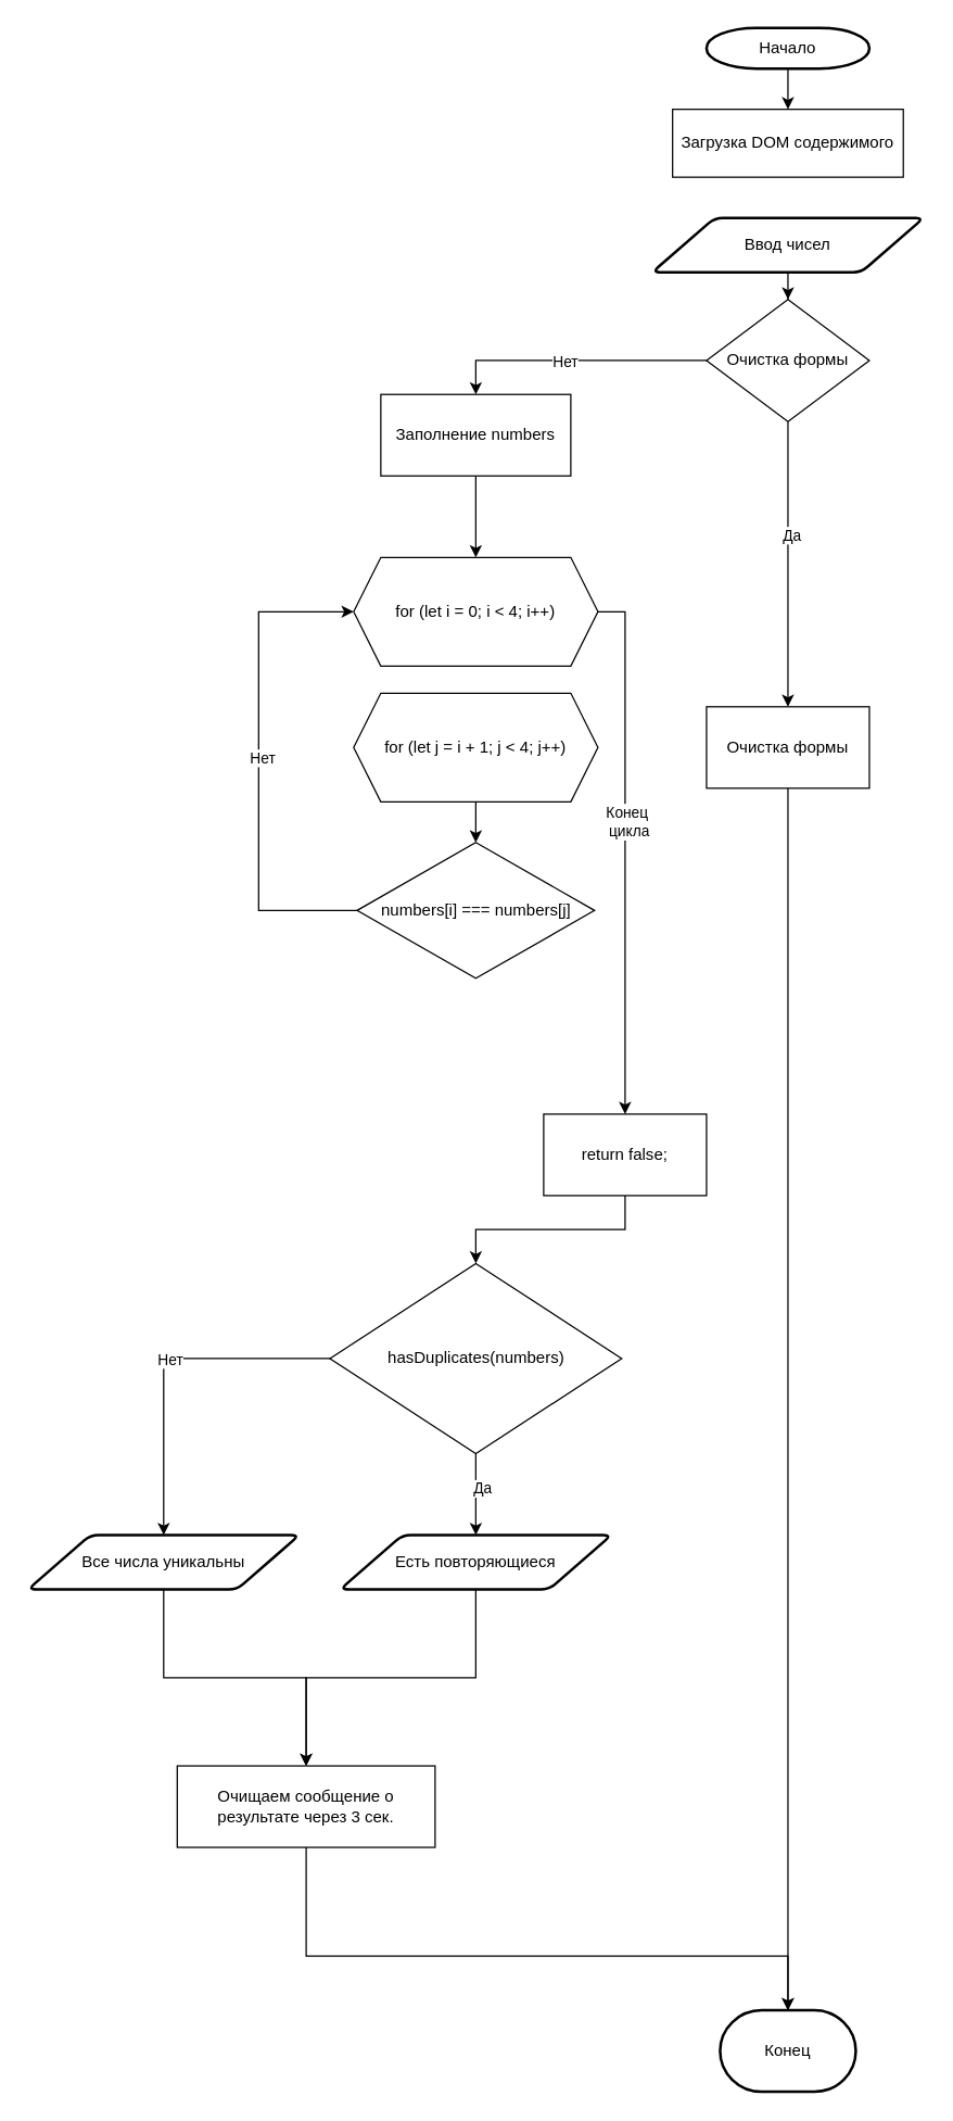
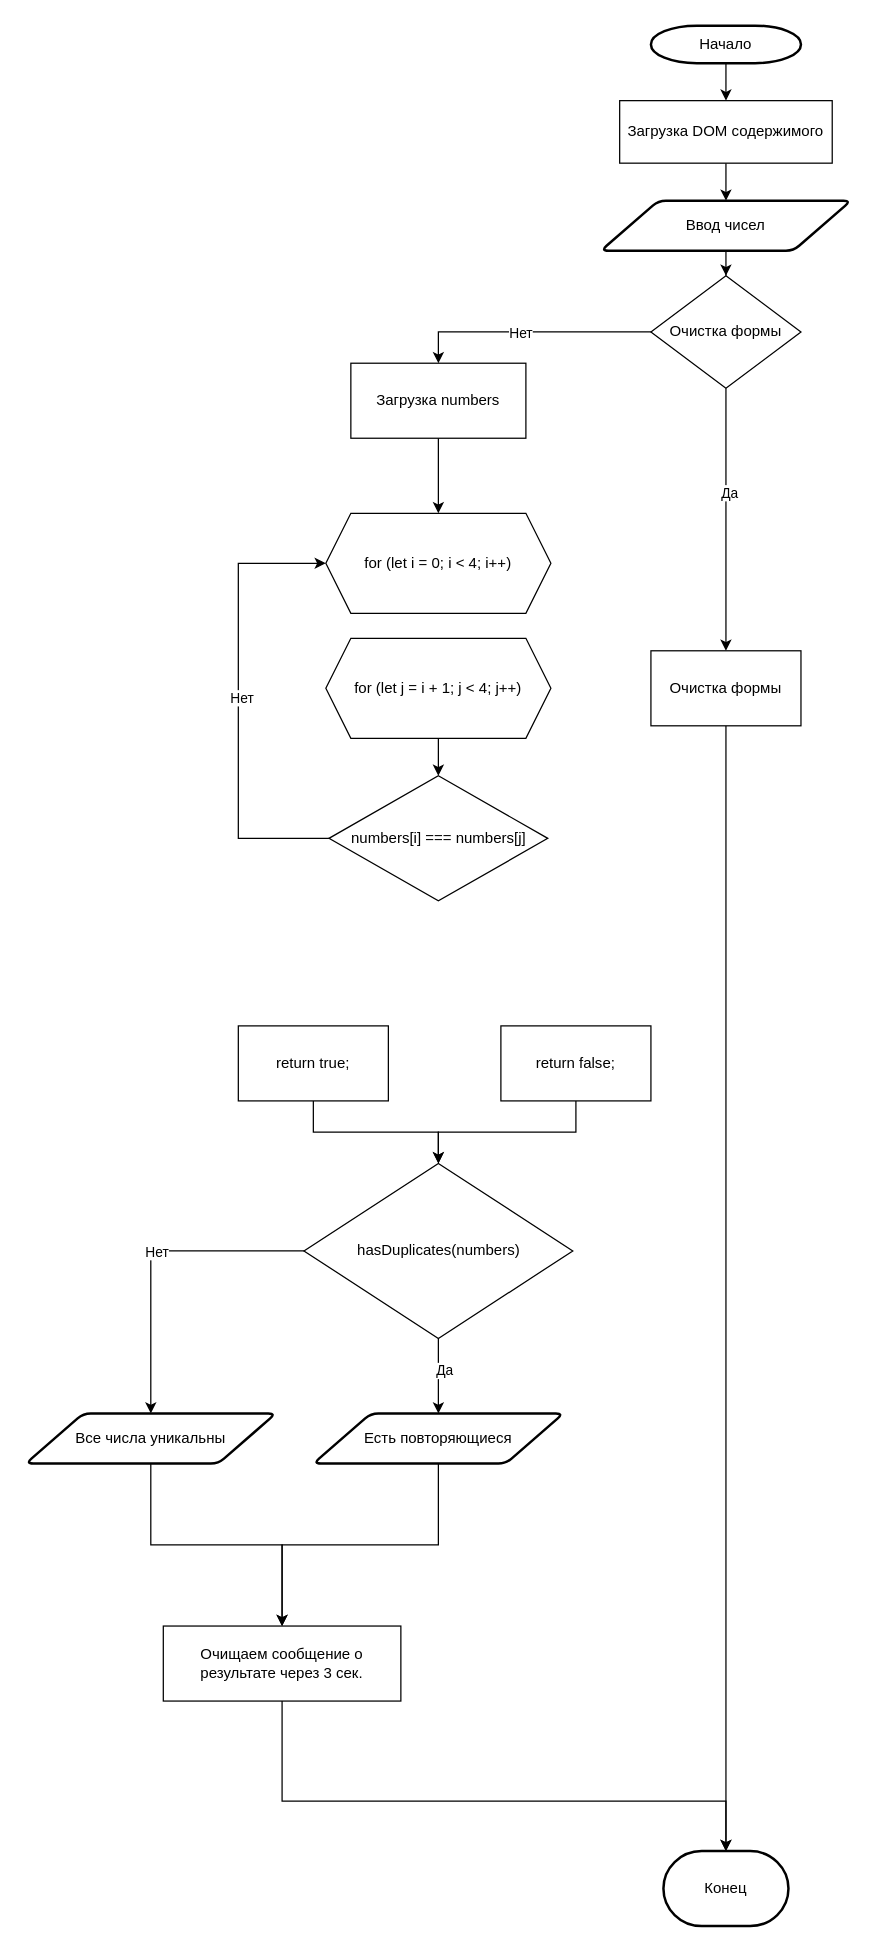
  <mxCell id="0" />
  <mxCell id="1" parent="0" />
  <mxCell id="2" value="" style="edgeStyle=orthogonalEdgeStyle;rounded=0;orthogonalLoop=1;jettySize=auto;html=1;" edge="1" parent="1" source="3" target="6"><mxGeometry relative="1" as="geometry" /></mxCell>
  <mxCell id="3" value="Начало" style="strokeWidth=2;html=1;shape=mxgraph.flowchart.terminator;whiteSpace=wrap;" vertex="1" parent="1"><mxGeometry x="520" y="20" width="120" height="30" as="geometry" /></mxCell>
  <mxCell id="4" value="Конец" style="strokeWidth=2;html=1;shape=mxgraph.flowchart.terminator;whiteSpace=wrap;" vertex="1" parent="1"><mxGeometry x="530" y="1480" width="100" height="60" as="geometry" /></mxCell>
+ <mxCell id="5" value="" style="edgeStyle=orthogonalEdgeStyle;rounded=0;orthogonalLoop=1;jettySize=auto;html=1;" edge="1" parent="1" source="6" target="8"><mxGeometry relative="1" as="geometry" /></mxCell>
  <mxCell id="6" value="Загрузка DOM содержимого" style="rounded=0;whiteSpace=wrap;html=1;" vertex="1" parent="1"><mxGeometry x="495" y="80" width="170" height="50" as="geometry" /></mxCell>
  <mxCell id="7" value="" style="edgeStyle=orthogonalEdgeStyle;rounded=0;orthogonalLoop=1;jettySize=auto;html=1;" edge="1" parent="1" source="8" target="13"><mxGeometry relative="1" as="geometry" /></mxCell>
  <mxCell id="8" value="Ввод чисел" style="shape=parallelogram;html=1;strokeWidth=2;perimeter=parallelogramPerimeter;whiteSpace=wrap;rounded=1;arcSize=12;size=0.23;" vertex="1" parent="1"><mxGeometry x="480" y="160" width="200" height="40" as="geometry" /></mxCell>
  <mxCell id="9" value="" style="edgeStyle=orthogonalEdgeStyle;rounded=0;orthogonalLoop=1;jettySize=auto;html=1;" edge="1" parent="1" source="13" target="15"><mxGeometry relative="1" as="geometry" /></mxCell>
  <mxCell id="10" value="Да" style="edgeLabel;html=1;align=center;verticalAlign=middle;resizable=0;points=[];" vertex="1" connectable="0" parent="9"><mxGeometry x="-0.214" y="2" relative="1" as="geometry"><mxPoint as="offset" /></mxGeometry></mxCell>
  <mxCell id="11" style="edgeStyle=orthogonalEdgeStyle;rounded=0;orthogonalLoop=1;jettySize=auto;html=1;entryX=0.5;entryY=0;entryDx=0;entryDy=0;" edge="1" parent="1" source="13" target="17"><mxGeometry relative="1" as="geometry" /></mxCell>
  <mxCell id="12" value="Нет" style="edgeLabel;html=1;align=center;verticalAlign=middle;resizable=0;points=[];" vertex="1" connectable="0" parent="11"><mxGeometry x="0.082" relative="1" as="geometry"><mxPoint as="offset" /></mxGeometry></mxCell>
  <mxCell id="13" value="Очистка формы" style="rhombus;whiteSpace=wrap;html=1;" vertex="1" parent="1"><mxGeometry x="520" y="220" width="120" height="90" as="geometry" /></mxCell>
  <mxCell id="14" value="" style="edgeStyle=orthogonalEdgeStyle;rounded=0;orthogonalLoop=1;jettySize=auto;html=1;" edge="1" parent="1" source="15" target="4"><mxGeometry relative="1" as="geometry" /></mxCell>
  <mxCell id="15" value="Очистка формы" style="rounded=0;whiteSpace=wrap;html=1;" vertex="1" parent="1"><mxGeometry x="520" y="520" width="120" height="60" as="geometry" /></mxCell>
  <mxCell id="16" value="" style="edgeStyle=orthogonalEdgeStyle;rounded=0;orthogonalLoop=1;jettySize=auto;html=1;" edge="1" parent="1" source="17" target="20"><mxGeometry relative="1" as="geometry" /></mxCell>
- <mxCell id="17" value="Заполнение numbers" style="whiteSpace=wrap;html=1;" vertex="1" parent="1"><mxGeometry x="280" y="290" width="140" height="60" as="geometry" /></mxCell>
- <mxCell id="18" style="edgeStyle=orthogonalEdgeStyle;rounded=0;orthogonalLoop=1;jettySize=auto;html=1;entryX=0.5;entryY=0;entryDx=0;entryDy=0;" edge="1" parent="1" source="20" target="27"><mxGeometry relative="1" as="geometry"><Array as="points"><mxPoint x="460" y="450" /></Array></mxGeometry></mxCell>
- <mxCell id="19" value="Конец&amp;nbsp;&lt;br&gt;цикла" style="edgeLabel;html=1;align=center;verticalAlign=middle;resizable=0;points=[];" vertex="1" connectable="0" parent="18"><mxGeometry x="-0.11" y="2" relative="1" as="geometry"><mxPoint as="offset" /></mxGeometry></mxCell>
+ <mxCell id="17" value="Загрузка numbers" style="whiteSpace=wrap;html=1;" vertex="1" parent="1"><mxGeometry x="280" y="290" width="140" height="60" as="geometry" /></mxCell>
  <mxCell id="20" value="for (let i = 0; i &amp;lt; 4; i++)" style="shape=hexagon;perimeter=hexagonPerimeter2;whiteSpace=wrap;html=1;fixedSize=1;" vertex="1" parent="1"><mxGeometry x="260" y="410" width="180" height="80" as="geometry" /></mxCell>
  <mxCell id="21" value="" style="edgeStyle=orthogonalEdgeStyle;rounded=0;orthogonalLoop=1;jettySize=auto;html=1;" edge="1" parent="1" source="22" target="25"><mxGeometry relative="1" as="geometry" /></mxCell>
  <mxCell id="22" value="for (let j = i + 1; j &amp;lt; 4; j++)" style="shape=hexagon;perimeter=hexagonPerimeter2;whiteSpace=wrap;html=1;fixedSize=1;" vertex="1" parent="1"><mxGeometry x="260" y="510" width="180" height="80" as="geometry" /></mxCell>
  <mxCell id="23" style="edgeStyle=orthogonalEdgeStyle;rounded=0;orthogonalLoop=1;jettySize=auto;html=1;entryX=0;entryY=0.5;entryDx=0;entryDy=0;" edge="1" parent="1" source="25" target="20"><mxGeometry relative="1" as="geometry"><Array as="points"><mxPoint x="190" y="670" /><mxPoint x="190" y="450" /></Array></mxGeometry></mxCell>
  <mxCell id="24" value="Нет" style="edgeLabel;html=1;align=center;verticalAlign=middle;resizable=0;points=[];" vertex="1" connectable="0" parent="23"><mxGeometry x="0.023" y="-2" relative="1" as="geometry"><mxPoint as="offset" /></mxGeometry></mxCell>
  <mxCell id="25" value="numbers[i] === numbers[j]" style="rhombus;whiteSpace=wrap;html=1;" vertex="1" parent="1"><mxGeometry x="262.5" y="620" width="175" height="100" as="geometry" /></mxCell>
  <mxCell id="26" style="edgeStyle=orthogonalEdgeStyle;rounded=0;orthogonalLoop=1;jettySize=auto;html=1;" edge="1" parent="1" source="27" target="32"><mxGeometry relative="1" as="geometry" /></mxCell>
  <mxCell id="27" value="return false;" style="whiteSpace=wrap;html=1;" vertex="1" parent="1"><mxGeometry x="400" y="820" width="120" height="60" as="geometry" /></mxCell>
  <mxCell id="28" value="" style="edgeStyle=orthogonalEdgeStyle;rounded=0;orthogonalLoop=1;jettySize=auto;html=1;" edge="1" parent="1" source="32" target="34"><mxGeometry relative="1" as="geometry" /></mxCell>
  <mxCell id="29" value="Да" style="edgeLabel;html=1;align=center;verticalAlign=middle;resizable=0;points=[];" vertex="1" connectable="0" parent="28"><mxGeometry x="-0.167" y="4" relative="1" as="geometry"><mxPoint as="offset" /></mxGeometry></mxCell>
  <mxCell id="30" value="" style="edgeStyle=orthogonalEdgeStyle;rounded=0;orthogonalLoop=1;jettySize=auto;html=1;" edge="1" parent="1" source="32" target="36"><mxGeometry relative="1" as="geometry" /></mxCell>
  <mxCell id="31" value="Нет" style="edgeLabel;html=1;align=center;verticalAlign=middle;resizable=0;points=[];" vertex="1" connectable="0" parent="30"><mxGeometry x="-0.06" relative="1" as="geometry"><mxPoint x="1" as="offset" /></mxGeometry></mxCell>
  <mxCell id="32" value="hasDuplicates(numbers)" style="rhombus;whiteSpace=wrap;html=1;" vertex="1" parent="1"><mxGeometry x="242.5" y="930" width="215" height="140" as="geometry" /></mxCell>
  <mxCell id="33" style="edgeStyle=orthogonalEdgeStyle;rounded=0;orthogonalLoop=1;jettySize=auto;html=1;entryX=0.5;entryY=0;entryDx=0;entryDy=0;" edge="1" parent="1" source="34" target="37"><mxGeometry relative="1" as="geometry" /></mxCell>
  <mxCell id="34" value="Есть повторяющиеся" style="shape=parallelogram;html=1;strokeWidth=2;perimeter=parallelogramPerimeter;whiteSpace=wrap;rounded=1;arcSize=12;size=0.23;" vertex="1" parent="1"><mxGeometry x="250" y="1130" width="200" height="40" as="geometry" /></mxCell>
  <mxCell id="35" style="edgeStyle=orthogonalEdgeStyle;rounded=0;orthogonalLoop=1;jettySize=auto;html=1;entryX=0.5;entryY=0;entryDx=0;entryDy=0;" edge="1" parent="1" source="36" target="37"><mxGeometry relative="1" as="geometry" /></mxCell>
  <mxCell id="36" value="Все числа уникальны" style="shape=parallelogram;html=1;strokeWidth=2;perimeter=parallelogramPerimeter;whiteSpace=wrap;rounded=1;arcSize=12;size=0.23;" vertex="1" parent="1"><mxGeometry x="20" y="1130" width="200" height="40" as="geometry" /></mxCell>
  <mxCell id="37" value="Очищаем сообщение о результате через 3 сек." style="rounded=0;whiteSpace=wrap;html=1;" vertex="1" parent="1"><mxGeometry x="130" y="1300" width="190" height="60" as="geometry" /></mxCell>
  <mxCell id="38" style="edgeStyle=orthogonalEdgeStyle;rounded=0;orthogonalLoop=1;jettySize=auto;html=1;entryX=0.5;entryY=0;entryDx=0;entryDy=0;entryPerimeter=0;" edge="1" parent="1" source="37" target="4"><mxGeometry relative="1" as="geometry"><Array as="points"><mxPoint x="225" y="1440" /><mxPoint x="580" y="1440" /></Array></mxGeometry></mxCell>
+ <mxCell id="39" style="edgeStyle=orthogonalEdgeStyle;rounded=0;orthogonalLoop=1;jettySize=auto;html=1;" edge="1" parent="1" source="40" target="32"><mxGeometry relative="1" as="geometry" /></mxCell>
+ <mxCell id="40" value="return true;" style="rounded=0;whiteSpace=wrap;html=1;" vertex="1" parent="1"><mxGeometry x="190" y="820" width="120" height="60" as="geometry" /></mxCell>
